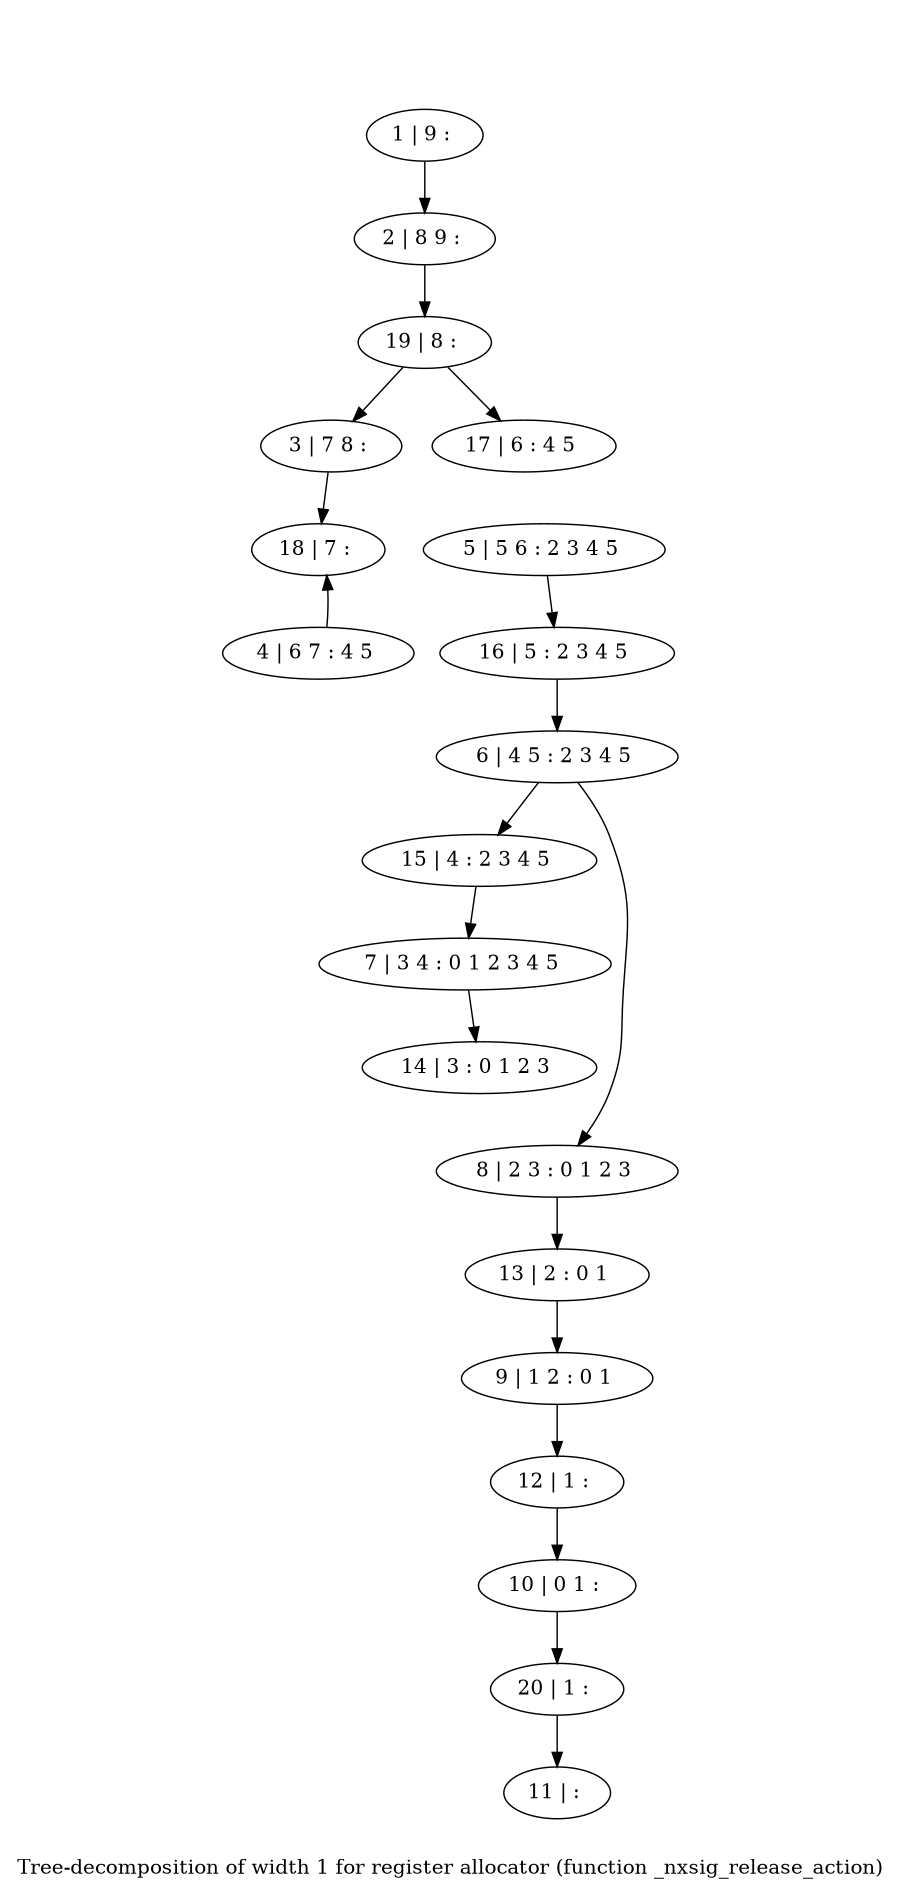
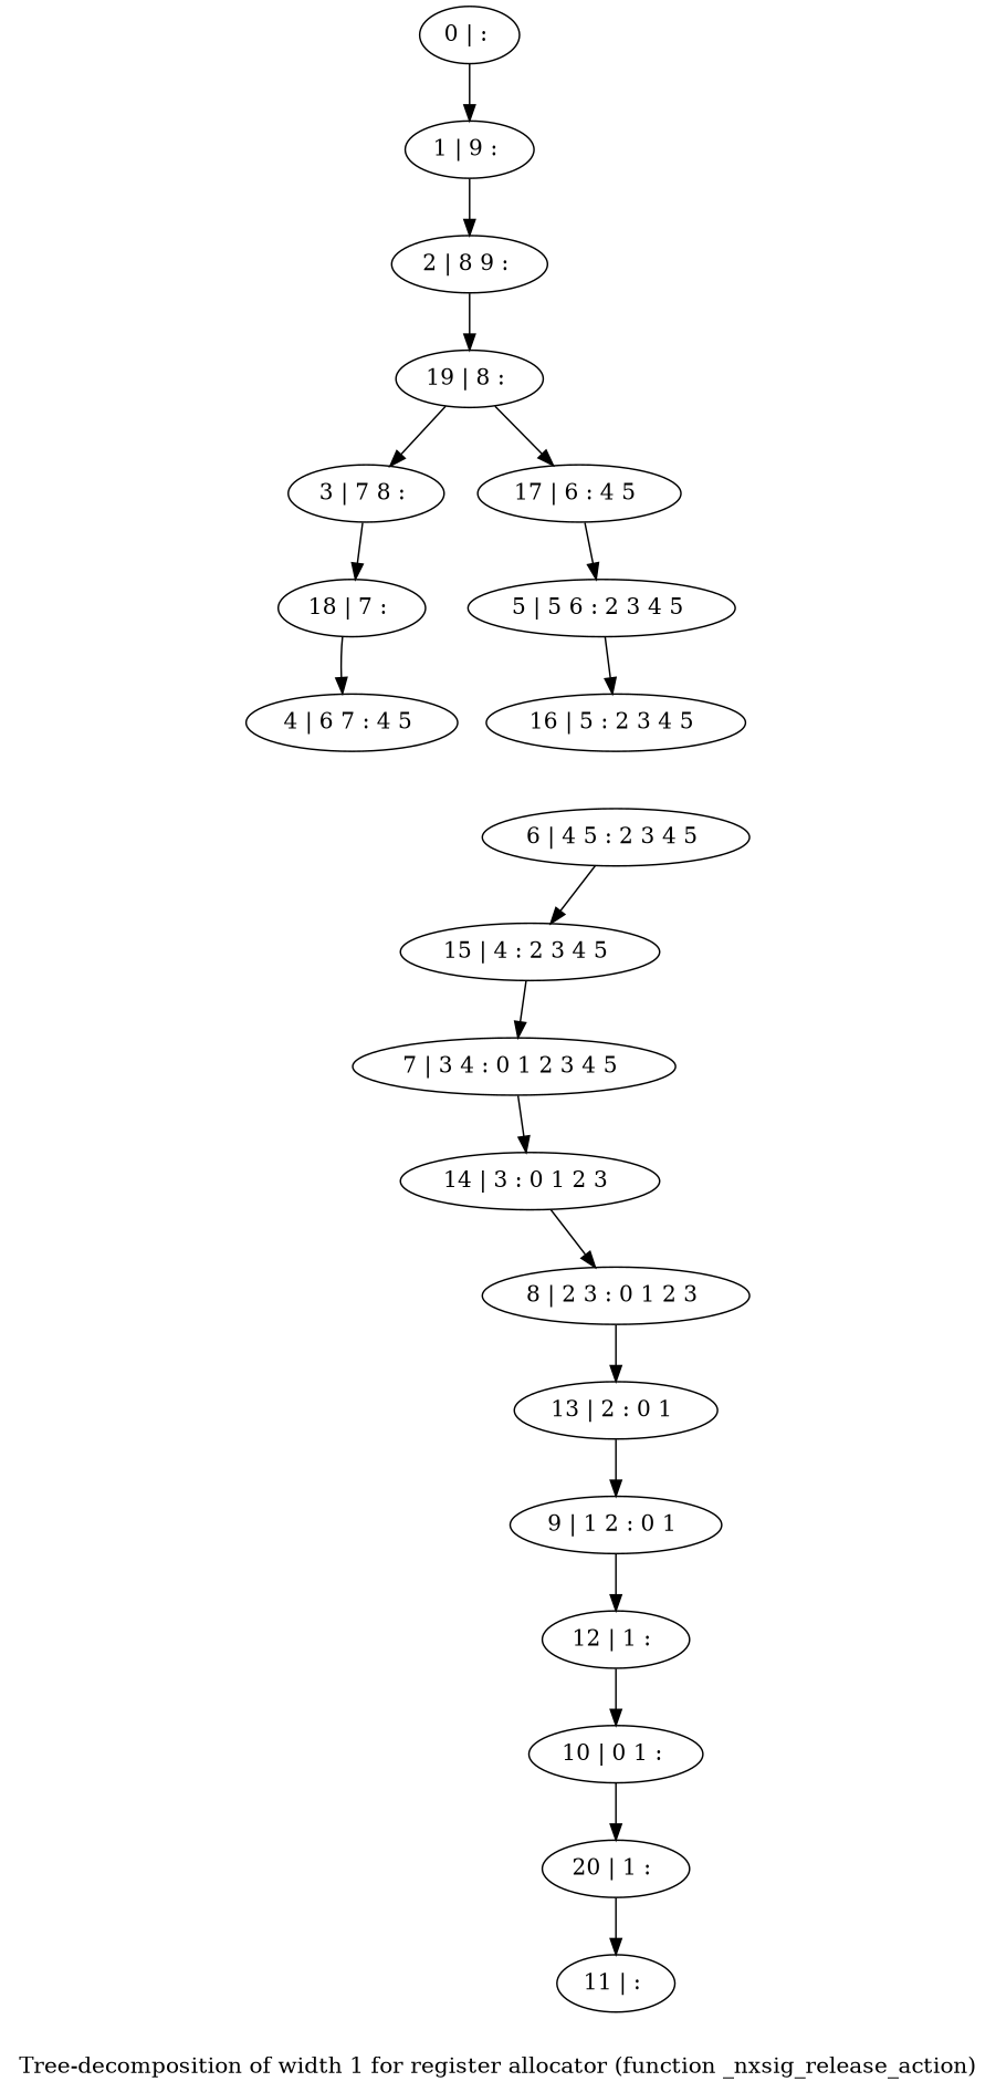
  digraph {
    label="Tree-decomposition of width 1 for register allocator (function _nxsig_release_action)"
+   n1 [label="0 | : "]
    n2 [label="1 | 9 : "]
    n3 [label="2 | 8 9 : "]
    n4 [label="19 | 8 : "]
    n5 [label="3 | 7 8 : "]
    n6 [label="17 | 6 : 4 5 "]
    n7 [label="18 | 7 : "]
    n8 [label="4 | 6 7 : 4 5 "]
    n9 [label="5 | 5 6 : 2 3 4 5 "]
    n10 [label="16 | 5 : 2 3 4 5 "]
    n11 [label="6 | 4 5 : 2 3 4 5 "]
    n12 [label="15 | 4 : 2 3 4 5 "]
    n13 [label="7 | 3 4 : 0 1 2 3 4 5 "]
    n14 [label="14 | 3 : 0 1 2 3 "]
    n15 [label="8 | 2 3 : 0 1 2 3 "]
    n16 [label="13 | 2 : 0 1 "]
    n17 [label="9 | 1 2 : 0 1 "]
    n18 [label="12 | 1 : "]
    n19 [label="10 | 0 1 : "]
    n20 [label="20 | 1 : "]
    n21 [label="11 | : "]
+   n1 -> n2
    n2 -> n3
    n3 -> n4
    n4 -> n5
    n4 -> n6
    n5 -> n7
-   n8 -> n7
+   n6 -> n9
+   n7 -> n8
    n9 -> n10
-   n10 -> n11
    n11 -> n12
    n12 -> n13
    n13 -> n14
-   n11 -> n15
+   n14 -> n15
    n15 -> n16
    n16 -> n17
    n17 -> n18
    n18 -> n19
    n19 -> n20
    n20 -> n21
  }
